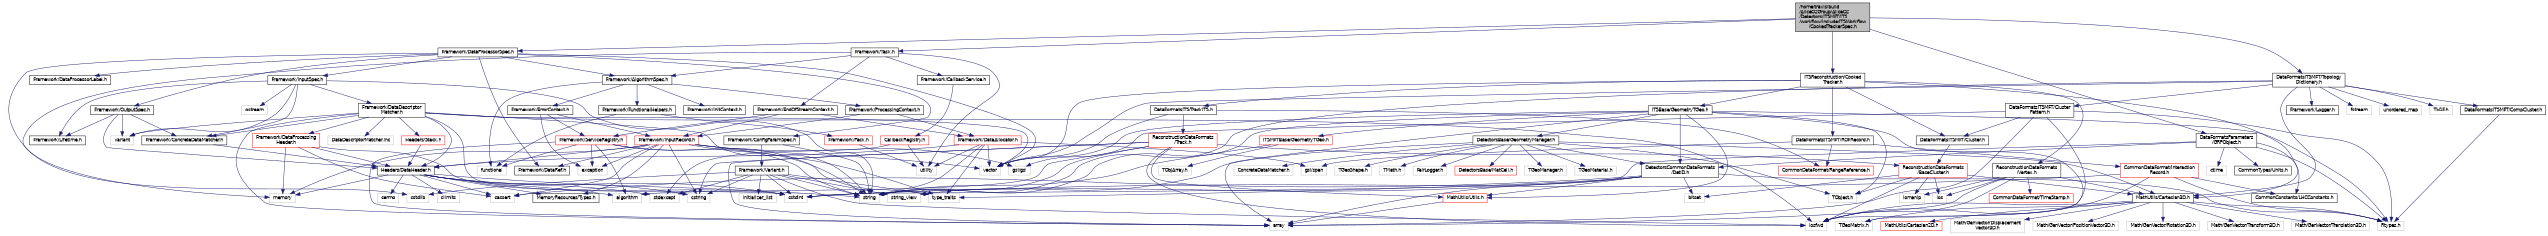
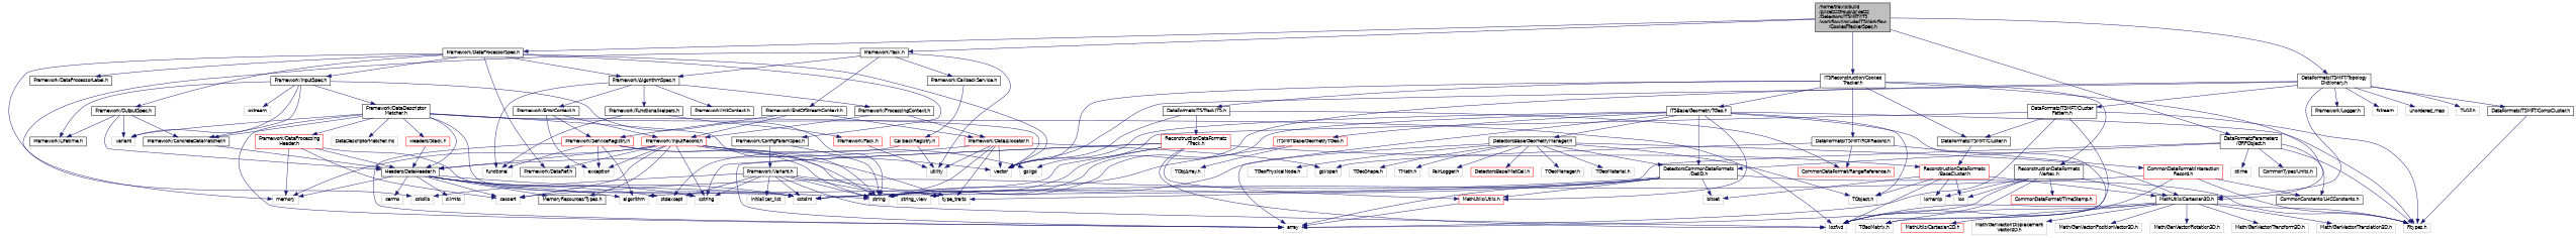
  digraph {
    node [color=grey75 fontname=Helvetica fontsize=10 shape=record]
    edge [color=midnightblue fontname=Helvetica fontsize=10 labelfontname=Helvetica labelfontsize=10 style=solid]
    n1 [color=black fillcolor=grey75 fontcolor=black height=0.2 label="/home/travis/build\l/AliceO2Group/AliceO2\l/Detectors/ITSMFT/ITS\l/workflow/include/ITSWorkflow\l/CookedTrackerSpec.h" style=filled width=0.4]
    n2 [color=black height=0.2 label="Framework/DataProcessorSpec.h" width=0.4]
    n3 [color=black height=0.2 label="ITSReconstruction/Cooked\lTracker.h" width=0.4]
    n4 [color=black height=0.2 label="DataFormatsParameters\l/GRPObject.h" width=0.4]
    n5 [color=black height=0.2 label="DataFormatsITSMFT/Topology\lDictionary.h" width=0.4]
    n6 [color=black height=0.2 label="Framework/Task.h" width=0.4]
    n7 [color=black height=0.2 label="Framework/AlgorithmSpec.h" width=0.4]
    n8 [color=black height=0.2 label="Framework/DataRef.h" width=0.4]
    n9 [height=0.2 label=vector width=0.4]
    n10 [color=black height=0.2 label="Framework/ConfigParamSpec.h" width=0.4]
    n11 [color=black height=0.2 label="Framework/DataProcessorLabel.h" width=0.4]
    n12 [color=black height=0.2 label="Framework/InputSpec.h" width=0.4]
    n13 [color=black height=0.2 label="Framework/OutputSpec.h" width=0.4]
    n14 [height=0.2 label=cstdlib width=0.4]
    n15 [color=black height=0.2 label="ITSBase/GeometryTGeo.h" width=0.4]
    n16 [color=black height=0.2 label="MathUtils/Cartesian3D.h" width=0.4]
    n17 [color=black height=0.2 label="DataFormatsITSMFT/Cluster.h" width=0.4]
    n18 [color=black height=0.2 label="DataFormatsITS/TrackITS.h" width=0.4]
    n19 [color=black height=0.2 label="DataFormatsITSMFT/ROFRecord.h" width=0.4]
    n20 [color=black height=0.2 label="ReconstructionDataFormats\l/Vertex.h" width=0.4]
    n21 [height=0.2 label=cstdint width=0.4]
    n22 [color=black height=0.2 label="DetectorsCommonDataFormats\l/DetID.h" width=0.4]
    n23 [height=0.2 label="Rtypes.h" width=0.4]
    n24 [color=black height=0.2 label="CommonConstants/LHCConstants.h" width=0.4]
    n25 [height=0.2 label=ctime width=0.4]
    n26 [color=black height=0.2 label="CommonTypes/Units.h" width=0.4]
    n27 [height=0.2 label=string width=0.4]
    n28 [color=black height=0.2 label="DataFormatsITSMFT/Cluster\lPattern.h" width=0.4]
    n29 [color=black height=0.2 label="Framework/Logger.h" width=0.4]
    n30 [height=0.2 label=fstream width=0.4]
    n31 [height=0.2 label=unordered_map width=0.4]
    n32 [color=black height=0.2 label="DataFormatsITSMFT/CompCluster.h" width=0.4]
    n33 [height=0.2 label="TH1F.h" width=0.4]
    n34 [height=0.2 label=memory width=0.4]
    n35 [height=0.2 label=utility width=0.4]
    n36 [color=black height=0.2 label="Framework/CallbackService.h" width=0.4]
    n37 [color=black height=0.2 label="Framework/EndOfStreamContext.h" width=0.4]
    n38 [color=black height=0.2 label="Framework/ProcessingContext.h" width=0.4]
    n39 [color=black height=0.2 label="Framework/ErrorContext.h" width=0.4]
    n40 [height=0.2 label=functional width=0.4]
    n41 [color=black height=0.2 label="Framework/InitContext.h" width=0.4]
    n42 [color=black height=0.2 label="Framework/FunctionalHelpers.h" width=0.4]
    n43 [color=black height=0.2 label="Framework/Variant.h" width=0.4]
    n44 [color=black height=0.2 label="Framework/Lifetime.h" width=0.4]
    n45 [color=black height=0.2 label="Framework/ConcreteDataMatcher.h" width=0.4]
    n46 [color=black height=0.2 label="Framework/DataDescriptor\lMatcher.h" width=0.4]
    n47 [height=0.2 label=variant width=0.4]
    n48 [height=0.2 label=ostream width=0.4]
    n49 [color=black height=0.2 label="Headers/DataHeader.h" width=0.4]
    n50 [color=red height=0.2 label="Framework/InputRecord.h" width=0.4]
    n51 [color=red height=0.2 label="Framework/DataAllocator.h" width=0.4]
    n52 [height=0.2 label=exception width=0.4]
    n53 [color=red height=0.2 label="Framework/ServiceRegistry.h" width=0.4]
    n54 [color=red height=0.2 label="Framework/Pack.h" width=0.4]
    n55 [color=black height=0.2 label="MemoryResources/Types.h" width=0.4]
    n56 [height=0.2 label=cassert width=0.4]
    n57 [height=0.2 label=cstring width=0.4]
    n58 [height=0.2 label="gsl/gsl" width=0.4]
    n59 [height=0.2 label=type_traits width=0.4]
    n60 [height=0.2 label="gsl/span" width=0.4]
    n61 [height=0.2 label=algorithm width=0.4]
    n62 [height=0.2 label=stdexcept width=0.4]
    n63 [height=0.2 label=climits width=0.4]
    n64 [height=0.2 label=cerrno width=0.4]
    n65 [height=0.2 label=array width=0.4]
    n66 [height=0.2 label=iosfwd width=0.4]
    n67 [height=0.2 label=initializer_list width=0.4]
    n68 [height=0.2 label=string_view width=0.4]
    n69 [color=red height=0.2 label="Framework/DataProcessing\lHeader.h" width=0.4]
    n70 [color=red height=0.2 label="Headers/Stack.h" width=0.4]
    n71 [height=0.2 label="DataDescriptorMatcher.inc" width=0.4]
    n72 [height=0.2 label="TGeoMatrix.h" width=0.4]
    n73 [height=0.2 label="TObject.h" width=0.4]
    n74 [color=black height=0.2 label="DetectorsBase/GeometryManager.h" width=0.4]
    n75 [color=red height=0.2 label="MathUtils/Utils.h" width=0.4]
    n76 [color=red height=0.2 label="ITSMFTBase/GeometryTGeo.h" width=0.4]
    n77 [height=0.2 label="Math/GenVector/Displacement\lVector3D.h" width=0.4]
    n78 [height=0.2 label="Math/GenVector/PositionVector3D.h" width=0.4]
    n79 [height=0.2 label="Math/GenVector/Rotation3D.h" width=0.4]
    n80 [height=0.2 label="Math/GenVector/Transform3D.h" width=0.4]
    n81 [height=0.2 label="Math/GenVector/Translation3D.h" width=0.4]
    n82 [color=red height=0.2 label="MathUtils/Cartesian2D.h" width=0.4]
    n83 [color=red height=0.2 label="ReconstructionDataFormats\l/BaseCluster.h" width=0.4]
    n84 [color=red height=0.2 label="ReconstructionDataFormats\l/Track.h" width=0.4]
    n85 [color=red height=0.2 label="CommonDataFormat/RangeReference.h" width=0.4]
    n86 [color=red height=0.2 label="CommonDataFormat/Interaction\lRecord.h" width=0.4]
    n87 [height=0.2 label=iomanip width=0.4]
    n88 [height=0.2 label=ios width=0.4]
    n89 [color=red height=0.2 label="CommonDataFormat/TimeStamp.h" width=0.4]
    n90 [height=0.2 label="TGeoManager.h" width=0.4]
    n91 [height=0.2 label="TGeoMaterial.h" width=0.4]
-   n92 [height=0.2 label="ConcreteDataMatcher.h" width=0.4]
+   n92 [height=0.2 label="TGeoPhysicalNode.h" width=0.4]
    n93 [height=0.2 label="TGeoShape.h" width=0.4]
    n94 [height=0.2 label="TMath.h" width=0.4]
    n95 [height=0.2 label="FairLogger.h" width=0.4]
    n96 [color=red height=0.2 label="DetectorsBase/MatCell.h" width=0.4]
    n97 [height=0.2 label=bitset width=0.4]
    n98 [height=0.2 label="TObjArray.h" width=0.4]
    n99 [color=red height=0.2 label="CallbackRegistry.h" width=0.4]
    n1 -> n2
    n1 -> n3
    n1 -> n4
    n1 -> n5
    n1 -> n6
    n2 -> n7
    n2 -> n8
    n2 -> n9
    n2 -> n10
    n2 -> n11
    n2 -> n12
    n2 -> n13
    n2 -> n14
    n3 -> n9
    n3 -> n15
    n3 -> n16
    n3 -> n17
    n3 -> n18
    n3 -> n19
    n3 -> n20
    n4 -> n21
    n4 -> n22
    n4 -> n23
    n4 -> n24
    n4 -> n25
    n4 -> n26
    n5 -> n9
    n5 -> n16
    n5 -> n27
    n5 -> n28
    n5 -> n29
    n5 -> n30
    n5 -> n31
    n5 -> n32
    n5 -> n33
    n6 -> n7
    n6 -> n34
    n6 -> n35
    n6 -> n36
    n6 -> n37
    n7 -> n38
    n7 -> n39
    n7 -> n40
    n7 -> n41
    n7 -> n42
    n10 -> n27
    n10 -> n43
    n12 -> n27
    n12 -> n44
    n12 -> n45
    n12 -> n46
    n12 -> n47
    n12 -> n48
    n13 -> n44
    n13 -> n45
    n13 -> n47
    n13 -> n49
    n15 -> n9
    n15 -> n22
    n15 -> n23
    n15 -> n27
    n15 -> n65
    n15 -> n72
    n15 -> n73
    n15 -> n74
    n15 -> n75
    n15 -> n76
    n16 -> n23
    n16 -> n66
    n16 -> n72
    n16 -> n77
    n16 -> n78
    n16 -> n79
    n16 -> n80
    n16 -> n81
    n16 -> n82
    n17 -> n83
    n18 -> n9
    n18 -> n84
    n18 -> n85
    n19 -> n60
    n19 -> n85
    n19 -> n86
    n20 -> n16
    n20 -> n65
    n20 -> n66
    n20 -> n87
    n20 -> n88
    n20 -> n89
    n22 -> n21
    n22 -> n23
    n22 -> n56
    n22 -> n59
    n22 -> n65
    n22 -> n75
    n22 -> n97
    n28 -> n17
    n28 -> n23
    n28 -> n58
    n28 -> n65
    n28 -> n66
    n32 -> n23
    n36 -> n99
    n37 -> n50
    n37 -> n51
    n37 -> n53
    n38 -> n50
    n38 -> n51
    n39 -> n50
    n39 -> n52
    n39 -> n53
    n42 -> n40
    n42 -> n54
    n43 -> n14
    n43 -> n21
    n43 -> n27
    n43 -> n57
    n43 -> n59
    n43 -> n62
    n43 -> n66
    n43 -> n67
    n43 -> n68
    n45 -> n49
    n46 -> n9
    n46 -> n21
    n46 -> n27
    n46 -> n45
    n46 -> n47
    n46 -> n49
    n46 -> n65
    n46 -> n66
    n46 -> n69
    n46 -> n70
    n46 -> n71
    n49 -> n21
    n49 -> n27
    n49 -> n34
    n49 -> n55
    n49 -> n56
    n49 -> n57
    n49 -> n61
    n49 -> n62
    n49 -> n63
    n49 -> n64
    n50 -> n8
    n50 -> n9
    n50 -> n27
    n50 -> n34
    n50 -> n49
    n50 -> n52
    n50 -> n55
    n50 -> n56
    n50 -> n57
    n50 -> n58
    n50 -> n59
    n51 -> n9
    n51 -> n27
    n51 -> n35
    n51 -> n49
    n51 -> n59
    n51 -> n60
    n53 -> n27
    n53 -> n40
    n53 -> n52
    n53 -> n59
    n53 -> n61
    n53 -> n65
    n54 -> n35
    n69 -> n21
    n69 -> n34
    n69 -> n49
    n69 -> n56
    n70 -> n49
    n74 -> n16
    n74 -> n22
    n74 -> n68
    n74 -> n73
    n74 -> n90
    n74 -> n91
    n74 -> n92
    n74 -> n93
    n74 -> n94
    n74 -> n95
    n74 -> n96
    n75 -> n65
    n76 -> n27
    n76 -> n98
    n83 -> n16
    n83 -> n66
    n83 -> n73
    n83 -> n87
    n83 -> n88
    n83 -> n97
    n84 -> n27
    n84 -> n57
    n84 -> n61
    n84 -> n65
    n84 -> n66
    n84 -> n75
    n84 -> n83
    n86 -> n21
    n86 -> n23
    n86 -> n24
    n86 -> n66
    n99 -> n35
    n99 -> n62
  }
